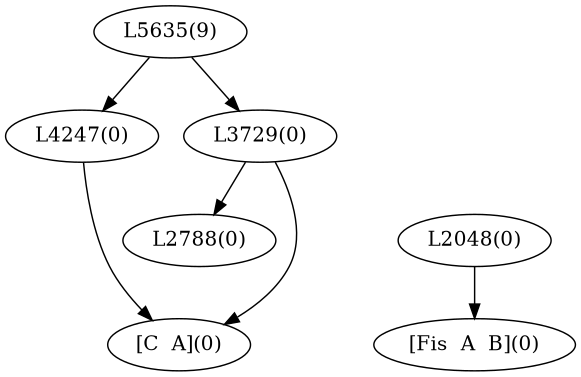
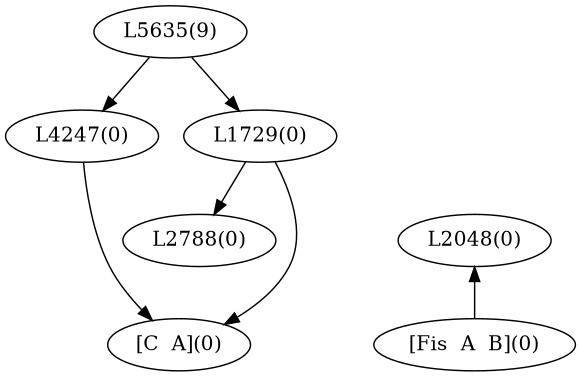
  digraph {
    n1 [label="L5635(9)"]
    "L4247(0)"
-   "L3729(0)"
+   "L3729(0)" [label="L1729(0)"]
    "L2048(0)"
    "L2788(0)"
    "[C  A](0)"
    "[Fis  A  B](0)"
    subgraph sub_1 {
      rank=min
      n1
    }
    subgraph sub_2 {
      rank=same
      "L4247(0)"
      "L3729(0)"
    }
    subgraph sub_3 {
      rank=same
      "L2048(0)"
      "L2788(0)"
    }
    subgraph sub_4 {
      rank=max
      "[C  A](0)"
      "[Fis  A  B](0)"
    }
    n1 -> "L4247(0)"
    n1 -> "L3729(0)"
    "L4247(0)" -> "[C  A](0)"
    "L3729(0)" -> "L2788(0)"
    "L3729(0)" -> "[C  A](0)"
-   "L2048(0)" -> "[Fis  A  B](0)"
+   "[Fis  A  B](0)" -> "L2048(0)"
  }
